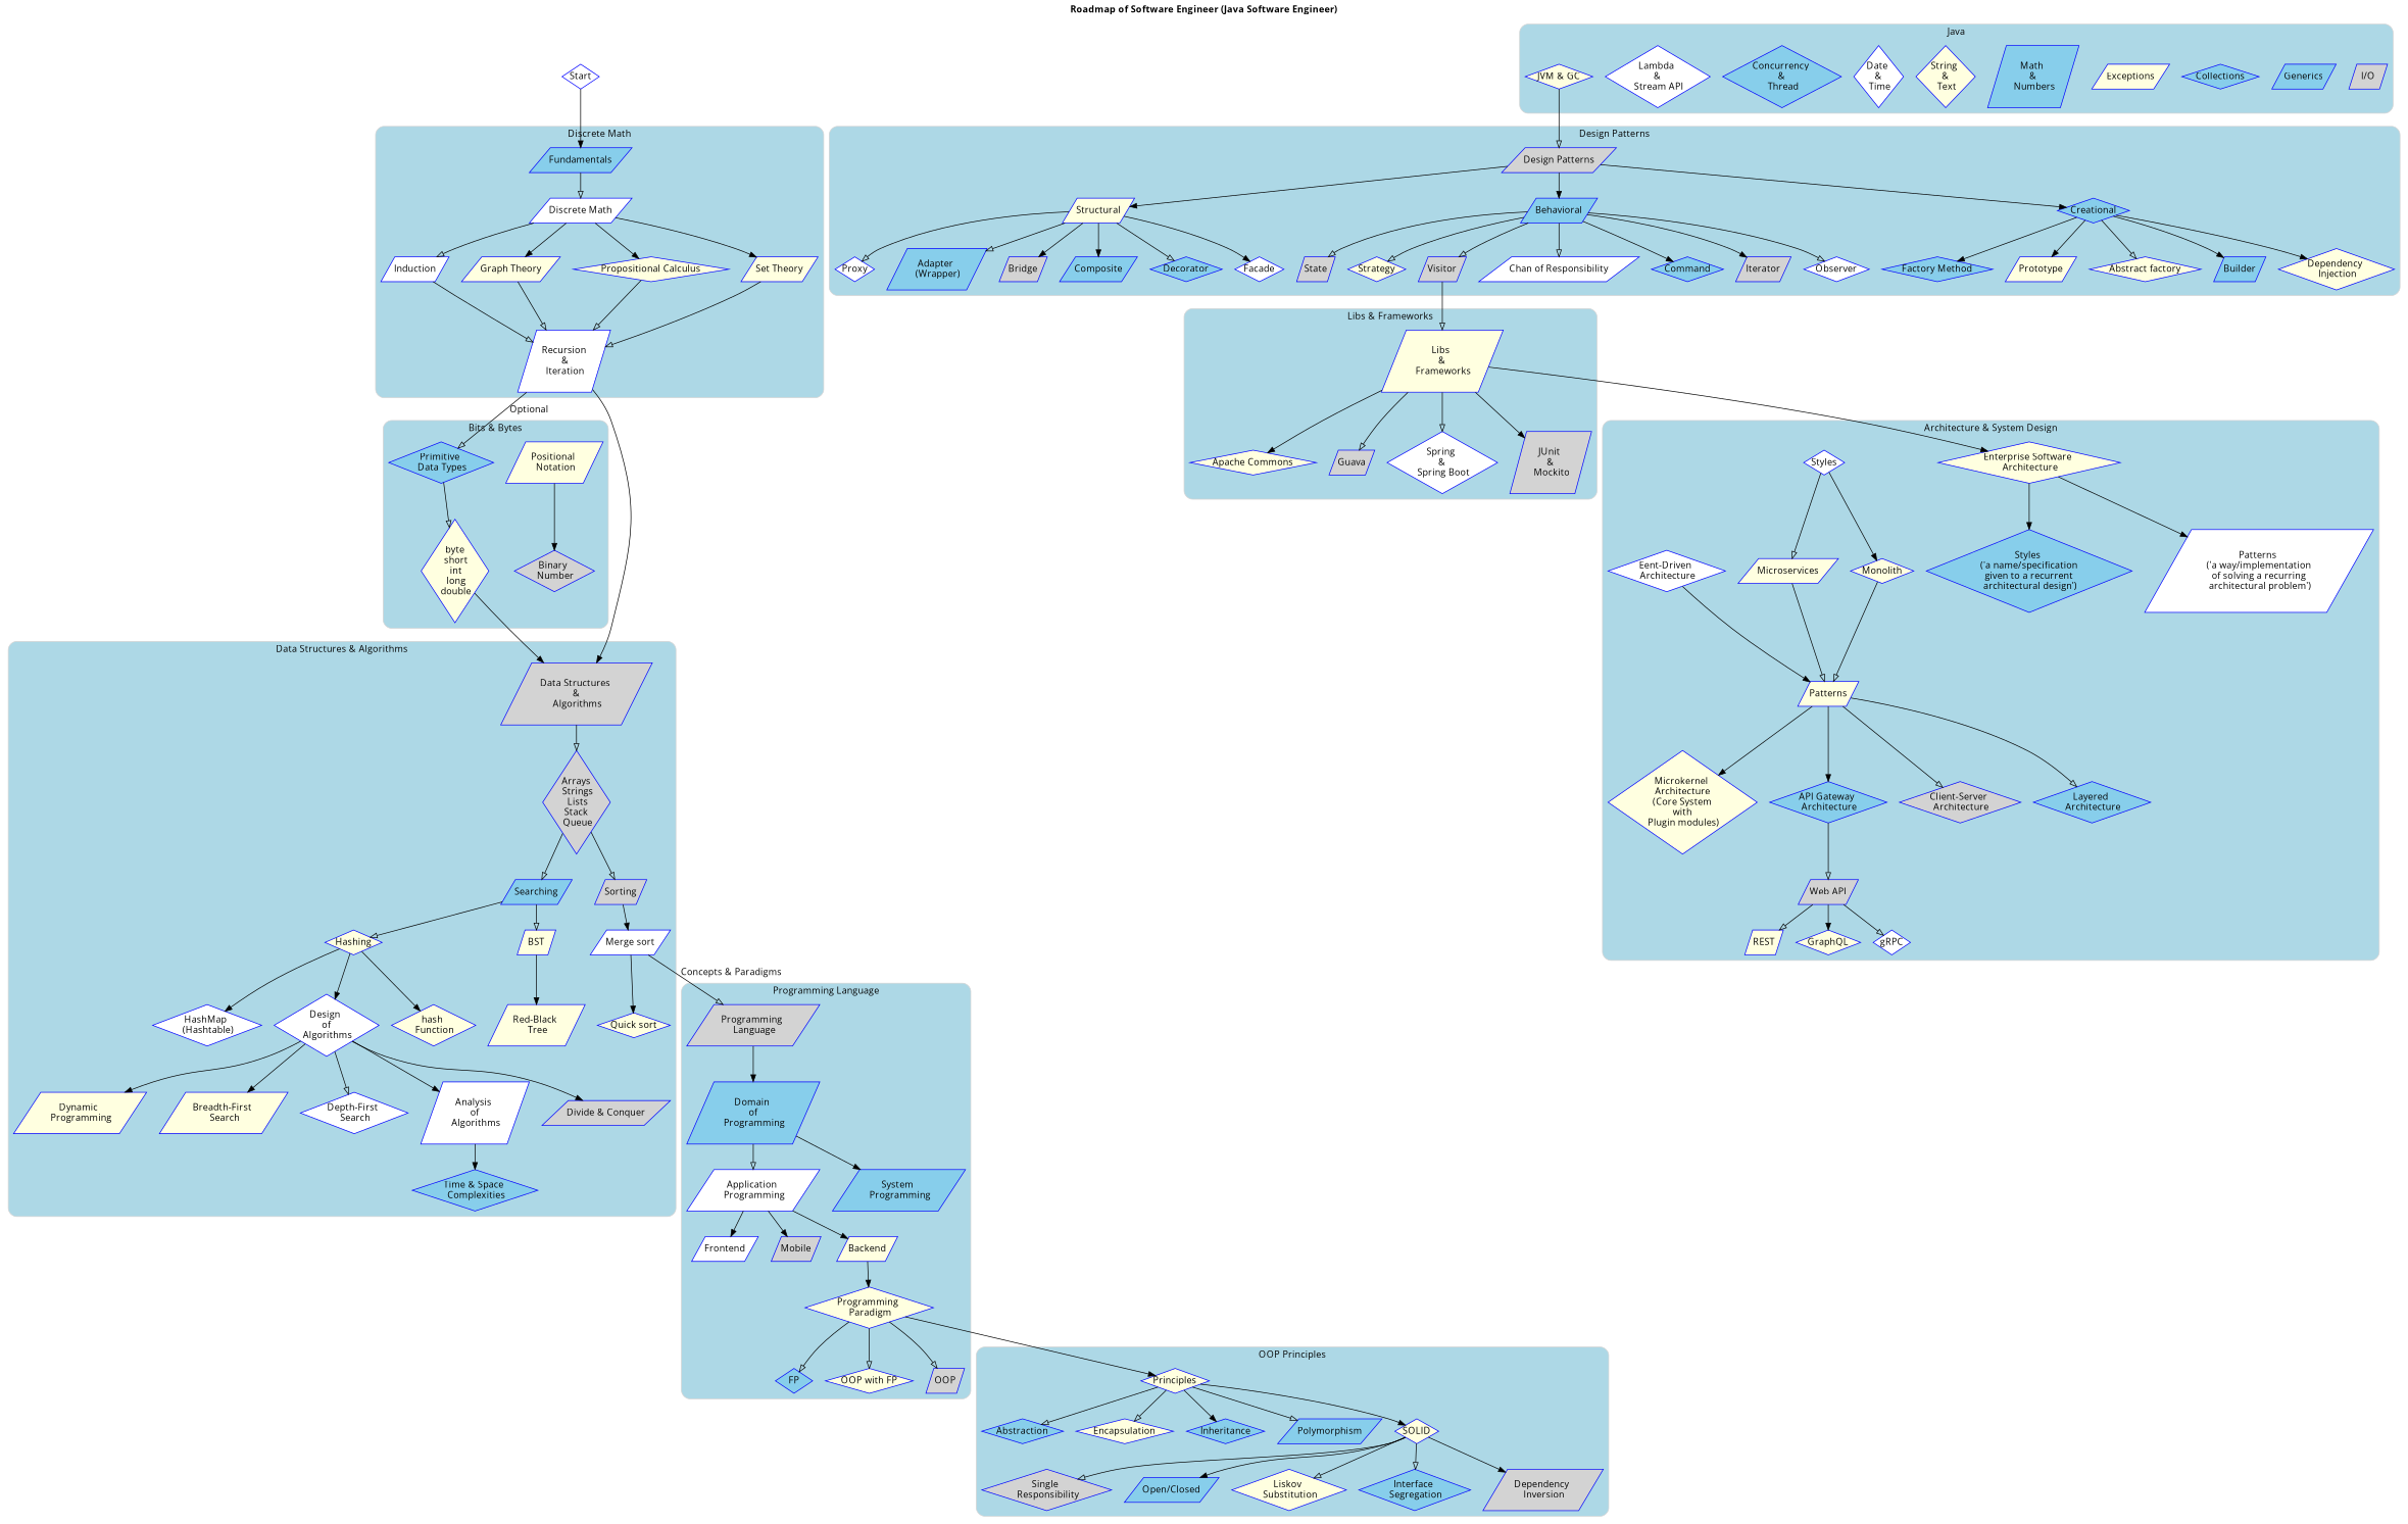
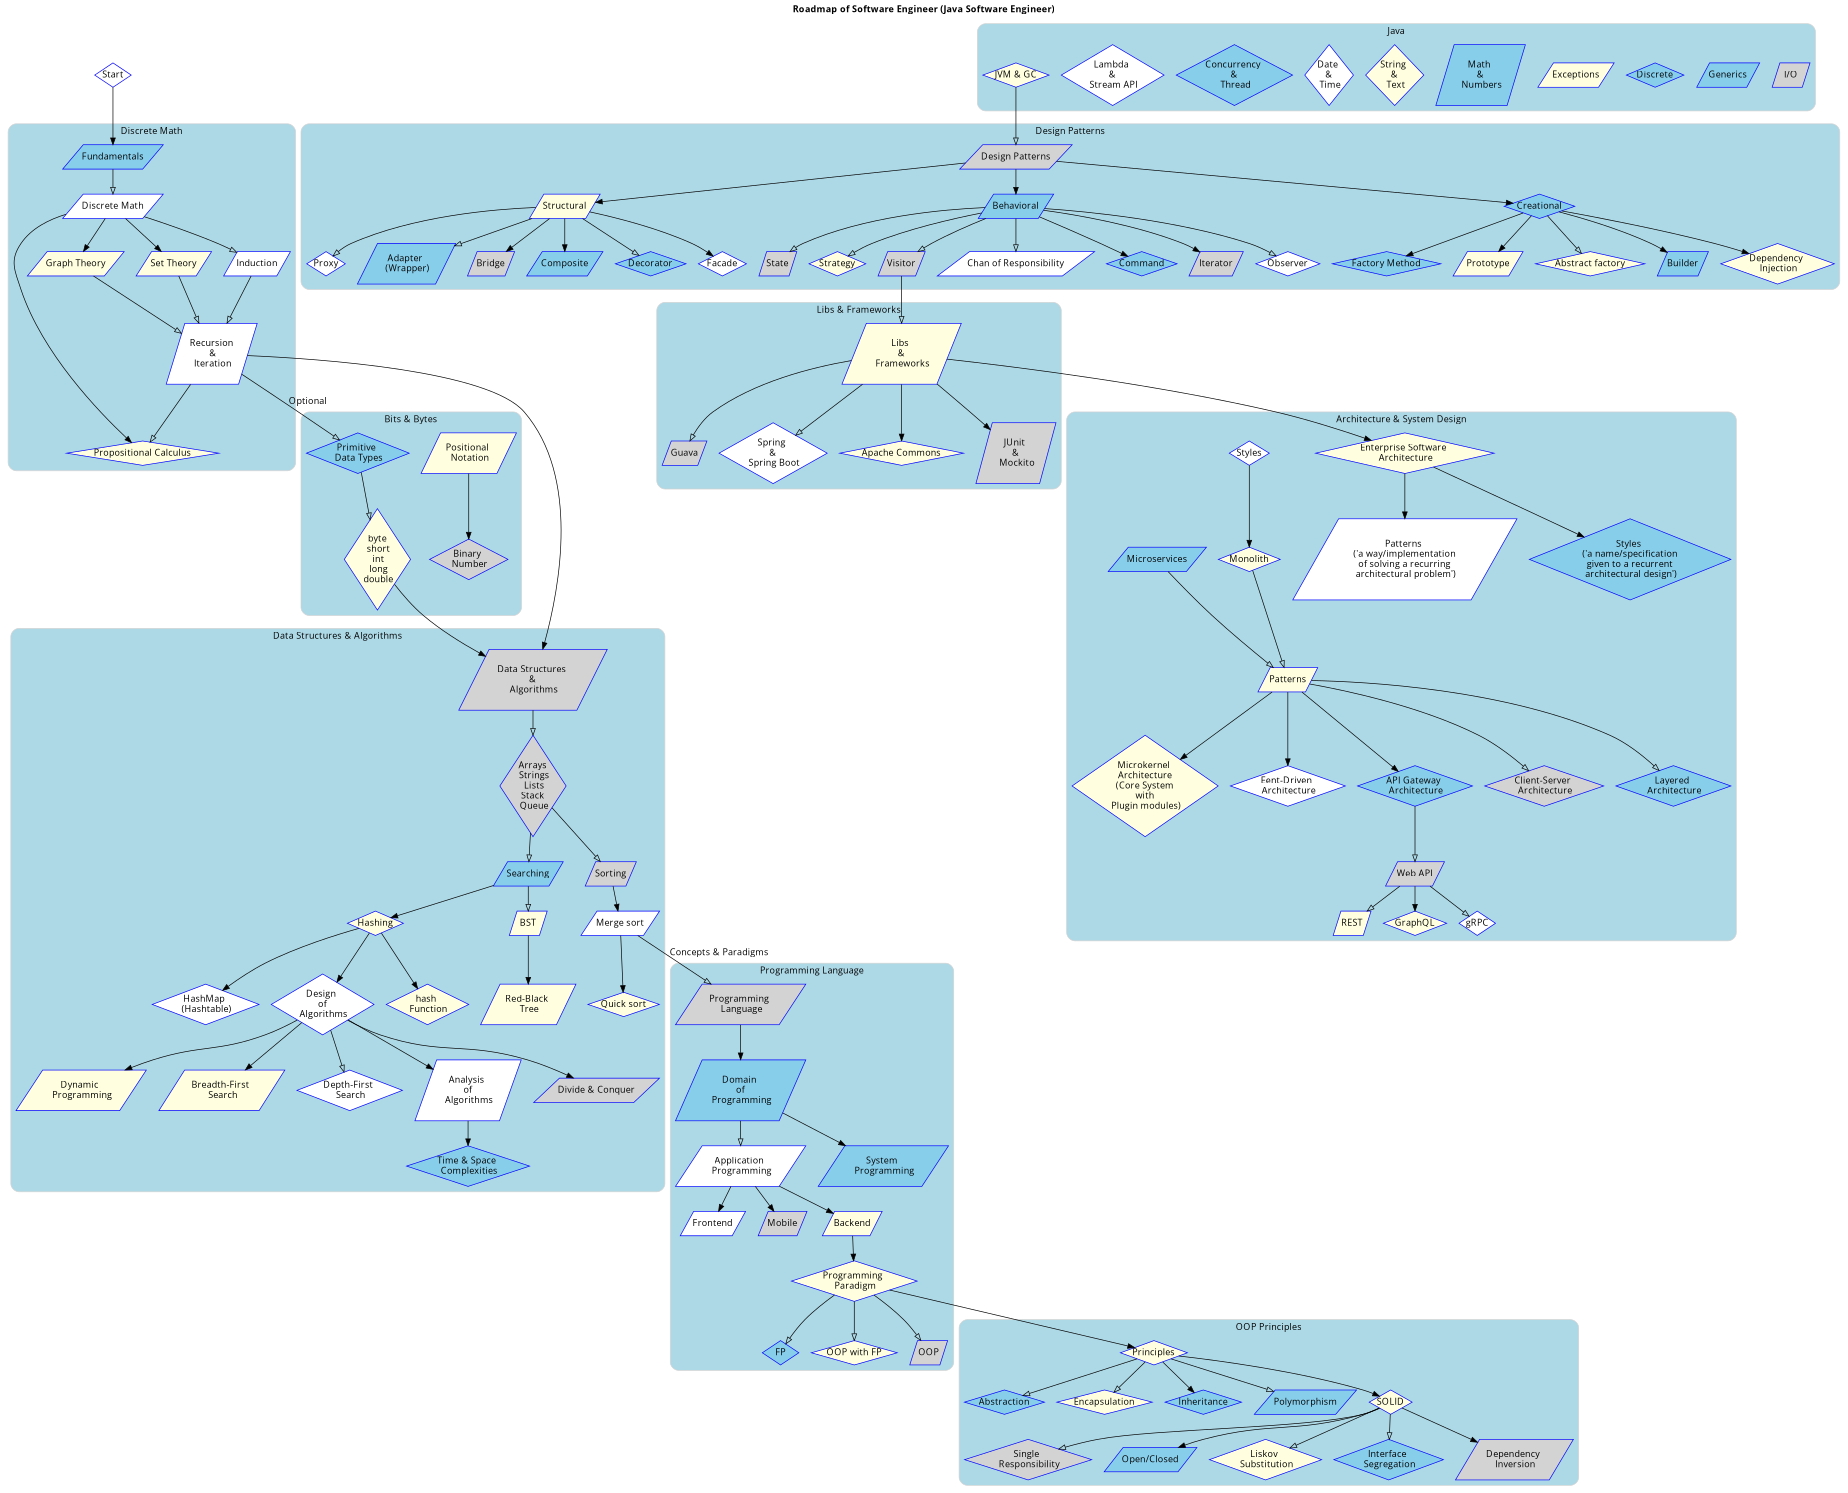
  digraph {
    compound=true
    fontname="Open Sans"
    label=<<B>Roadmap of Software Engineer (Java Software Engineer)</B>>
    labelloc=t
    rankdir=TB
    node [color=blue fillcolor=lightyellow fontname="Open Sans" margin=0 shape=diamond style=filled]
    edge [arrowhead=normal fontname="Open Sans"]
    Fundamentals [fillcolor=skyblue shape=parallelogram]
    "Discrete Math" [fillcolor=white shape=parallelogram]
    "Propositional Calculus"
    "Set Theory" [shape=parallelogram]
    Induction [fillcolor=white shape=parallelogram]
    "Graph Theory" [shape=parallelogram]
    "Recursion\n &\n Iteration" [fillcolor=white shape=parallelogram]
    "Data Structures \n & \n Algorithms" [fillcolor=lightgrey shape=parallelogram]
    "Arrays\n Strings\n Lists\n Stack \n Queue" [fillcolor=lightgrey]
    Sorting [fillcolor=lightgrey shape=parallelogram]
    Searching [fillcolor=skyblue shape=parallelogram]
    "Merge sort" [fillcolor=white shape=parallelogram]
    "Quick sort"
    BST [shape=parallelogram]
    Hashing
    "Red-Black \n Tree" [shape=parallelogram]
    "hash \n Function"
    "HashMap \n (Hashtable)" [fillcolor=white]
    n19 [fillcolor=white label="Design \n of \n Algorithms"]
    "Divide & Conquer" [fillcolor=lightgrey shape=parallelogram]
    "Dynamic \n Programming" [shape=parallelogram]
    "Breadth-First \n Search" [shape=parallelogram]
    "Depth-First \n Search" [fillcolor=white]
    "Analysis \n of \n Algorithms" [fillcolor=white shape=parallelogram]
    "Time & Space \n Complexities" [fillcolor=skyblue]
    "Positional \n Notation" [shape=parallelogram]
    "Binary \n Number" [fillcolor=lightgrey]
    "Primitive \n Data Types" [fillcolor=skyblue]
    "byte\n short\n int\n long\n double"
    "Programming \n Language" [fillcolor=lightgrey shape=parallelogram]
    "Domain \n of \n Programming" [fillcolor=skyblue shape=parallelogram]
    "System \n Programming" [fillcolor=skyblue shape=parallelogram]
    "Application \n Programming" [fillcolor=white shape=parallelogram]
    Frontend [fillcolor=white shape=parallelogram]
    Mobile [fillcolor=lightgrey shape=parallelogram]
    Backend [shape=parallelogram]
    "Programming \n Paradigm"
    OOP [fillcolor=lightgrey shape=parallelogram]
    FP [fillcolor=skyblue]
    "OOP with FP"
    Principles
    Abstraction [fillcolor=skyblue]
    Encapsulation
    Inheritance [fillcolor=skyblue]
    Polymorphism [fillcolor=skyblue shape=parallelogram]
    SOLID
    "Single \n Responsibility" [fillcolor=lightgrey]
    "Open/Closed" [fillcolor=skyblue shape=parallelogram]
    "Liskov \n Substitution"
    "Interface \n Segregation" [fillcolor=skyblue]
    "Dependency \n Inversion" [fillcolor=lightgrey shape=parallelogram]
    "I/O" [fillcolor=lightgrey shape=parallelogram]
    Generics [fillcolor=skyblue shape=parallelogram]
-   Collections [fillcolor=skyblue]
+   Collections [fillcolor=skyblue label=Discrete]
    Exceptions [shape=parallelogram]
    "Math \n & \n Numbers" [fillcolor=skyblue shape=parallelogram]
    "String \n & \n Text"
    "Date \n & \n Time" [fillcolor=white]
    "Concurrency \n & \n Thread" [fillcolor=skyblue]
    "Lambda \n & \n Stream API" [fillcolor=white]
    "JVM & GC"
    "Design Patterns" [fillcolor=lightgrey shape=parallelogram]
    Creational [fillcolor=skyblue]
    Structural [shape=parallelogram]
    Behavioral [fillcolor=skyblue shape=parallelogram]
    "Abstract factory"
    Builder [fillcolor=skyblue shape=parallelogram]
    "Dependency \n Injection"
    "Factory Method" [fillcolor=skyblue]
    Prototype [shape=parallelogram]
    "Adapter \n (Wrapper)" [fillcolor=skyblue shape=parallelogram]
    Bridge [fillcolor=lightgrey shape=parallelogram]
    Composite [fillcolor=skyblue shape=parallelogram]
    Decorator [fillcolor=skyblue]
    Facade [fillcolor=white]
    Proxy [fillcolor=white]
    "Chan of Responsibility" [fillcolor=white shape=parallelogram]
    Command [fillcolor=skyblue]
    Iterator [fillcolor=lightgrey shape=parallelogram]
    Observer [fillcolor=white]
    State [fillcolor=lightgrey shape=parallelogram]
    Strategy
    Visitor [fillcolor=lightgrey shape=parallelogram]
    n84 [label="Libs \n & \n Frameworks" shape=parallelogram]
    "Apache Commons"
    Guava [fillcolor=lightgrey shape=parallelogram]
    "Spring \n & \n Spring Boot" [fillcolor=white]
    "JUnit \n & \n Mockito" [fillcolor=lightgrey shape=parallelogram]
    "Enterprise Software \n Architecture"
    "Patterns \n ('a way/implementation \n of solving a recurring \n architectural problem')" [fillcolor=white shape=parallelogram]
    "Styles \n ('a name/specification \n given to a recurrent \n architectural design')" [fillcolor=skyblue]
    Styles [fillcolor=white]
    Monolith
-   Microservices [shape=parallelogram]
+   Microservices [fillcolor=skyblue shape=parallelogram]
    Patterns [shape=parallelogram]
    "Layered \n Architecture" [fillcolor=skyblue]
    "Microkernel \n Architecture \n (Core System \n with \n Plugin modules)"
    "Eent-Driven \n Architecture" [fillcolor=white]
    "API Gateway \n Architecture" [fillcolor=skyblue]
    "Client-Server \n Architecture" [fillcolor=lightgrey]
    "Web API" [fillcolor=lightgrey shape=parallelogram]
    REST [shape=parallelogram]
    GraphQL
    gRPC [fillcolor=white]
    Start [fillcolor=white]
    subgraph cluster_1 {
      bgcolor=lightblue
      color=lightgrey
      label="Discrete Math"
      style=rounded
      Fundamentals
      "Discrete Math"
      "Propositional Calculus"
      "Set Theory"
      Induction
      "Graph Theory"
      "Recursion\n &\n Iteration"
    }
    subgraph cluster_2 {
      bgcolor=lightblue
      color=lightgrey
      label="Data Structures & Algorithms"
      style=rounded
      "Data Structures \n & \n Algorithms"
      "Arrays\n Strings\n Lists\n Stack \n Queue"
      Sorting
      Searching
      "Merge sort"
      "Quick sort"
      BST
      Hashing
      "Red-Black \n Tree"
      "hash \n Function"
      "HashMap \n (Hashtable)"
      n19
      "Divide & Conquer"
      "Dynamic \n Programming"
      "Breadth-First \n Search"
      "Depth-First \n Search"
      "Analysis \n of \n Algorithms"
      "Time & Space \n Complexities"
    }
    subgraph cluster_3 {
      bgcolor=lightblue
      color=lightgrey
      label="Bits & Bytes"
      style=rounded
      "Positional \n Notation"
      "Binary \n Number"
      "Primitive \n Data Types"
      "byte\n short\n int\n long\n double"
    }
    subgraph cluster_4 {
      bgcolor=lightblue
      color=lightgrey
      label="Programming Language"
      style=rounded
      "Programming \n Language"
      "Domain \n of \n Programming"
      "System \n Programming"
      "Application \n Programming"
      Frontend
      Mobile
      Backend
      "Programming \n Paradigm"
      OOP
      FP
      "OOP with FP"
    }
    subgraph cluster_5 {
      bgcolor=lightblue
      color=lightgrey
      label="OOP Principles"
      style=rounded
      Principles
      Abstraction
      Encapsulation
      Inheritance
      Polymorphism
      SOLID
      "Single \n Responsibility"
      "Open/Closed"
      "Liskov \n Substitution"
      "Interface \n Segregation"
      "Dependency \n Inversion"
    }
    subgraph cluster_6 {
      bgcolor=lightblue
      color=lightgrey
      label=Java
      style=rounded
      "I/O"
      Generics
      Collections
      Exceptions
      "Math \n & \n Numbers"
      "String \n & \n Text"
      "Date \n & \n Time"
      "Concurrency \n & \n Thread"
      "Lambda \n & \n Stream API"
      "JVM & GC"
    }
    subgraph cluster_7 {
      bgcolor=lightblue
      color=lightgrey
      label="Design Patterns"
      style=rounded
      "Design Patterns"
      Creational
      Structural
      Behavioral
      "Abstract factory"
      Builder
      "Dependency \n Injection"
      "Factory Method"
      Prototype
      "Adapter \n (Wrapper)"
      Bridge
      Composite
      Decorator
      Facade
      Proxy
      "Chan of Responsibility"
      Command
      Iterator
      Observer
      State
      Strategy
      Visitor
    }
    subgraph cluster_8 {
      bgcolor=lightblue
      color=lightgrey
      label="Libs & Frameworks"
      style=rounded
      n84
      "Apache Commons"
      Guava
      "Spring \n & \n Spring Boot"
      "JUnit \n & \n Mockito"
    }
    subgraph cluster_9 {
      bgcolor=lightblue
      color=lightgrey
      label="Architecture & System Design"
      style=rounded
      "Enterprise Software \n Architecture"
      "Patterns \n ('a way/implementation \n of solving a recurring \n architectural problem')"
      "Styles \n ('a name/specification \n given to a recurrent \n architectural design')"
      Styles
      Monolith
      Microservices
      Patterns
      "Layered \n Architecture"
      "Microkernel \n Architecture \n (Core System \n with \n Plugin modules)"
      "Eent-Driven \n Architecture"
      "API Gateway \n Architecture"
      "Client-Server \n Architecture"
      "Web API"
      REST
      GraphQL
      gRPC
    }
    Fundamentals -> "Discrete Math" [arrowhead=onormal]
    "Discrete Math" -> "Propositional Calculus"
    "Discrete Math" -> "Set Theory"
    "Discrete Math" -> Induction [arrowhead=onormal]
    "Discrete Math" -> "Graph Theory"
-   "Propositional Calculus" -> "Recursion\n &\n Iteration" [arrowhead=onormal]
+   "Recursion\n &\n Iteration" -> "Propositional Calculus" [arrowhead=onormal]
    "Set Theory" -> "Recursion\n &\n Iteration" [arrowhead=onormal]
    Induction -> "Recursion\n &\n Iteration" [arrowhead=onormal]
    "Graph Theory" -> "Recursion\n &\n Iteration" [arrowhead=onormal]
    "Recursion\n &\n Iteration" -> "Data Structures \n & \n Algorithms"
    "Recursion\n &\n Iteration" -> "Primitive \n Data Types" [arrowhead=onormal label=Optional]
    "Data Structures \n & \n Algorithms" -> "Arrays\n Strings\n Lists\n Stack \n Queue" [arrowhead=onormal]
    "Arrays\n Strings\n Lists\n Stack \n Queue" -> Sorting [arrowhead=onormal]
    "Arrays\n Strings\n Lists\n Stack \n Queue" -> Searching [arrowhead=onormal]
    Sorting -> "Merge sort"
    Searching -> BST [arrowhead=onormal]
-   Searching -> Hashing [arrowhead=onormal]
+   Searching -> Hashing
    "Merge sort" -> "Quick sort"
    "Merge sort" -> "Programming \n Language" [arrowhead=onormal label="Concepts & Paradigms"]
    BST -> "Red-Black \n Tree"
    Hashing -> "hash \n Function"
    Hashing -> "HashMap \n (Hashtable)"
    Hashing -> n19
    n19 -> "Divide & Conquer"
    n19 -> "Dynamic \n Programming"
    n19 -> "Breadth-First \n Search"
    n19 -> "Depth-First \n Search" [arrowhead=onormal]
    n19 -> "Analysis \n of \n Algorithms"
    "Analysis \n of \n Algorithms" -> "Time & Space \n Complexities"
    "Positional \n Notation" -> "Binary \n Number"
    "Primitive \n Data Types" -> "byte\n short\n int\n long\n double" [arrowhead=onormal]
    "byte\n short\n int\n long\n double" -> "Data Structures \n & \n Algorithms"
    "Programming \n Language" -> "Domain \n of \n Programming"
    "Domain \n of \n Programming" -> "System \n Programming"
    "Domain \n of \n Programming" -> "Application \n Programming" [arrowhead=onormal]
    "Application \n Programming" -> Frontend
    "Application \n Programming" -> Mobile
    "Application \n Programming" -> Backend
    Backend -> "Programming \n Paradigm"
    "Programming \n Paradigm" -> OOP [arrowhead=onormal]
    "Programming \n Paradigm" -> FP [arrowhead=onormal]
    "Programming \n Paradigm" -> "OOP with FP" [arrowhead=onormal]
    "Programming \n Paradigm" -> Principles
    Principles -> Abstraction [arrowhead=onormal]
    Principles -> Encapsulation [arrowhead=onormal]
    Principles -> Inheritance
    Principles -> Polymorphism [arrowhead=onormal]
    Principles -> SOLID
    SOLID -> "Single \n Responsibility" [arrowhead=onormal]
    SOLID -> "Open/Closed"
    SOLID -> "Liskov \n Substitution" [arrowhead=onormal]
    SOLID -> "Interface \n Segregation" [arrowhead=onormal]
    SOLID -> "Dependency \n Inversion"
    "JVM & GC" -> "Design Patterns" [arrowhead=onormal]
    "Design Patterns" -> Creational
    "Design Patterns" -> Structural
    "Design Patterns" -> Behavioral
    Creational -> "Abstract factory" [arrowhead=onormal]
    Creational -> Builder
    Creational -> "Dependency \n Injection"
    Creational -> "Factory Method"
    Creational -> Prototype
    Structural -> "Adapter \n (Wrapper)" [arrowhead=onormal]
    Structural -> Bridge
    Structural -> Composite
    Structural -> Decorator [arrowhead=onormal]
    Structural -> Facade
    Structural -> Proxy [arrowhead=onormal]
    Behavioral -> "Chan of Responsibility" [arrowhead=onormal]
    Behavioral -> Command
    Behavioral -> Iterator
    Behavioral -> Observer [arrowhead=onormal]
    Behavioral -> State [arrowhead=onormal]
    Behavioral -> Strategy [arrowhead=onormal]
    Behavioral -> Visitor [arrowhead=onormal]
    Visitor -> n84 [arrowhead=onormal]
    n84 -> "Apache Commons"
    n84 -> Guava [arrowhead=onormal]
    n84 -> "Spring \n & \n Spring Boot" [arrowhead=onormal]
    n84 -> "JUnit \n & \n Mockito"
    n84 -> "Enterprise Software \n Architecture"
    "Enterprise Software \n Architecture" -> "Patterns \n ('a way/implementation \n of solving a recurring \n architectural problem')"
    "Enterprise Software \n Architecture" -> "Styles \n ('a name/specification \n given to a recurrent \n architectural design')"
    Styles -> Monolith
-   Styles -> Microservices [arrowhead=onormal]
    Monolith -> Patterns [arrowhead=onormal]
    Microservices -> Patterns [arrowhead=onormal]
    Patterns -> "Layered \n Architecture" [arrowhead=onormal]
    Patterns -> "Microkernel \n Architecture \n (Core System \n with \n Plugin modules)"
-   "Eent-Driven \n Architecture" -> Patterns
+   Patterns -> "Eent-Driven \n Architecture"
    Patterns -> "API Gateway \n Architecture"
    Patterns -> "Client-Server \n Architecture" [arrowhead=onormal]
    "API Gateway \n Architecture" -> "Web API" [arrowhead=onormal]
    "Web API" -> REST [arrowhead=onormal]
    "Web API" -> GraphQL
    "Web API" -> gRPC [arrowhead=onormal]
    Start -> Fundamentals
  }
